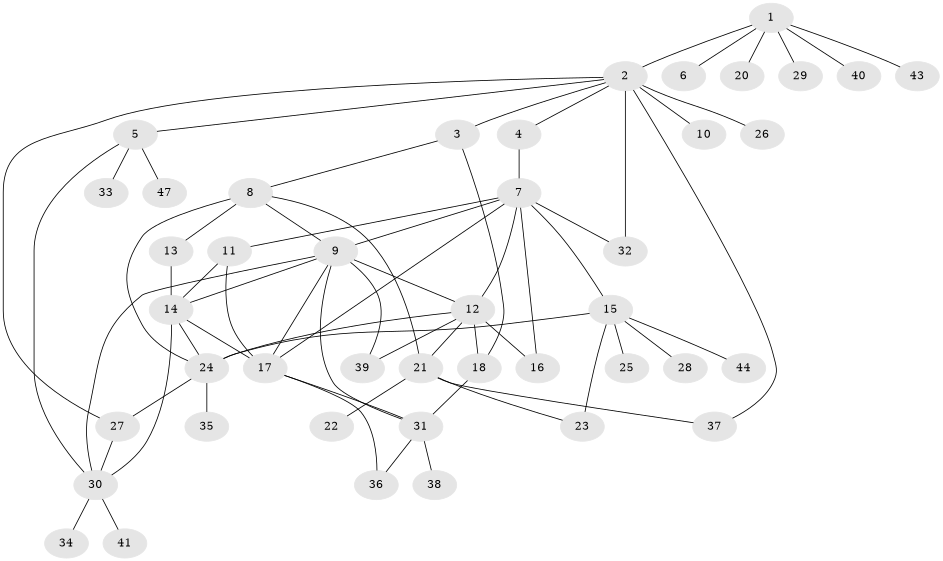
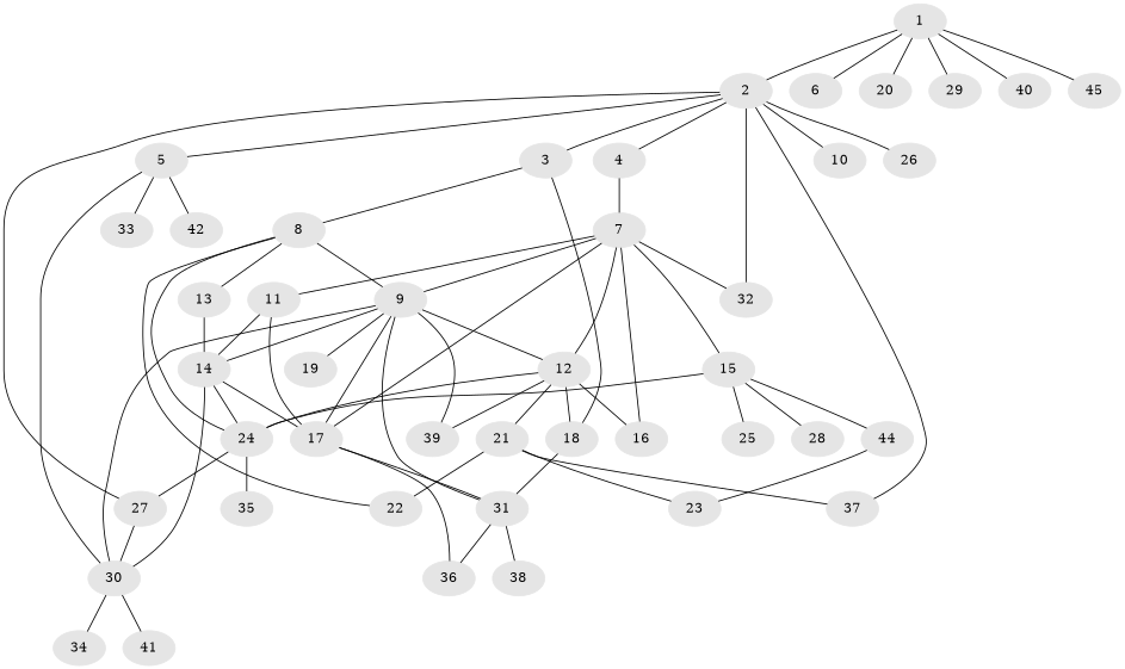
  graph {
    node [color=gray90 style=filled]
    edge [weight=1.0]
    1
    2
    6
    20
    29
    40
-   45 [label=43]
+   45
    3
    4
    5
    10
    26
    27
    32
    37
    8
    18
    7
    30
    33
-   42 [label=47]
+   42
    9
    13
    21
    24
    31
    11
    12
    15
    16
    17
    34
    41
    14
+   19
    39
    23
    25
    28
    44
    36
    22
    35
    38
    1 -- 2
    1 -- 6
    1 -- 20
    1 -- 29
    1 -- 40
    1 -- 45
    2 -- 3
    2 -- 4
    2 -- 5
    2 -- 10 [weight=2.0]
    2 -- 26
    2 -- 27
    2 -- 32
    2 -- 37
    3 -- 8
    3 -- 18
    4 -- 7 [weight=5.0]
    5 -- 30
    5 -- 33
    5 -- 42
    27 -- 30
    8 -- 9
    8 -- 13
-   8 -- 21
+   8 -- 22
    8 -- 24
    18 -- 31 [weight=2.0]
    7 -- 32
    7 -- 9
    7 -- 11
    7 -- 12 [weight=2.0]
    7 -- 15
    7 -- 16
    7 -- 17
    30 -- 34
    30 -- 41
    9 -- 30
    9 -- 31 [weight=2.0]
    9 -- 12
    9 -- 17
    9 -- 14
+   9 -- 19
    9 -- 39
    13 -- 14
    21 -- 37
    21 -- 23
    21 -- 22 [weight=3.0]
    24 -- 27
    24 -- 35 [weight=2.0]
    31 -- 36
    31 -- 38
    11 -- 17
    11 -- 14
    12 -- 18 [weight=4.0]
    12 -- 21
    12 -- 24
    12 -- 16
    12 -- 39
    15 -- 24
-   15 -- 23
+   44 -- 23
    15 -- 25
    15 -- 28
    15 -- 44
    17 -- 31
    17 -- 36
    14 -- 30
    14 -- 24
    14 -- 17 [weight=6.0]
  }
